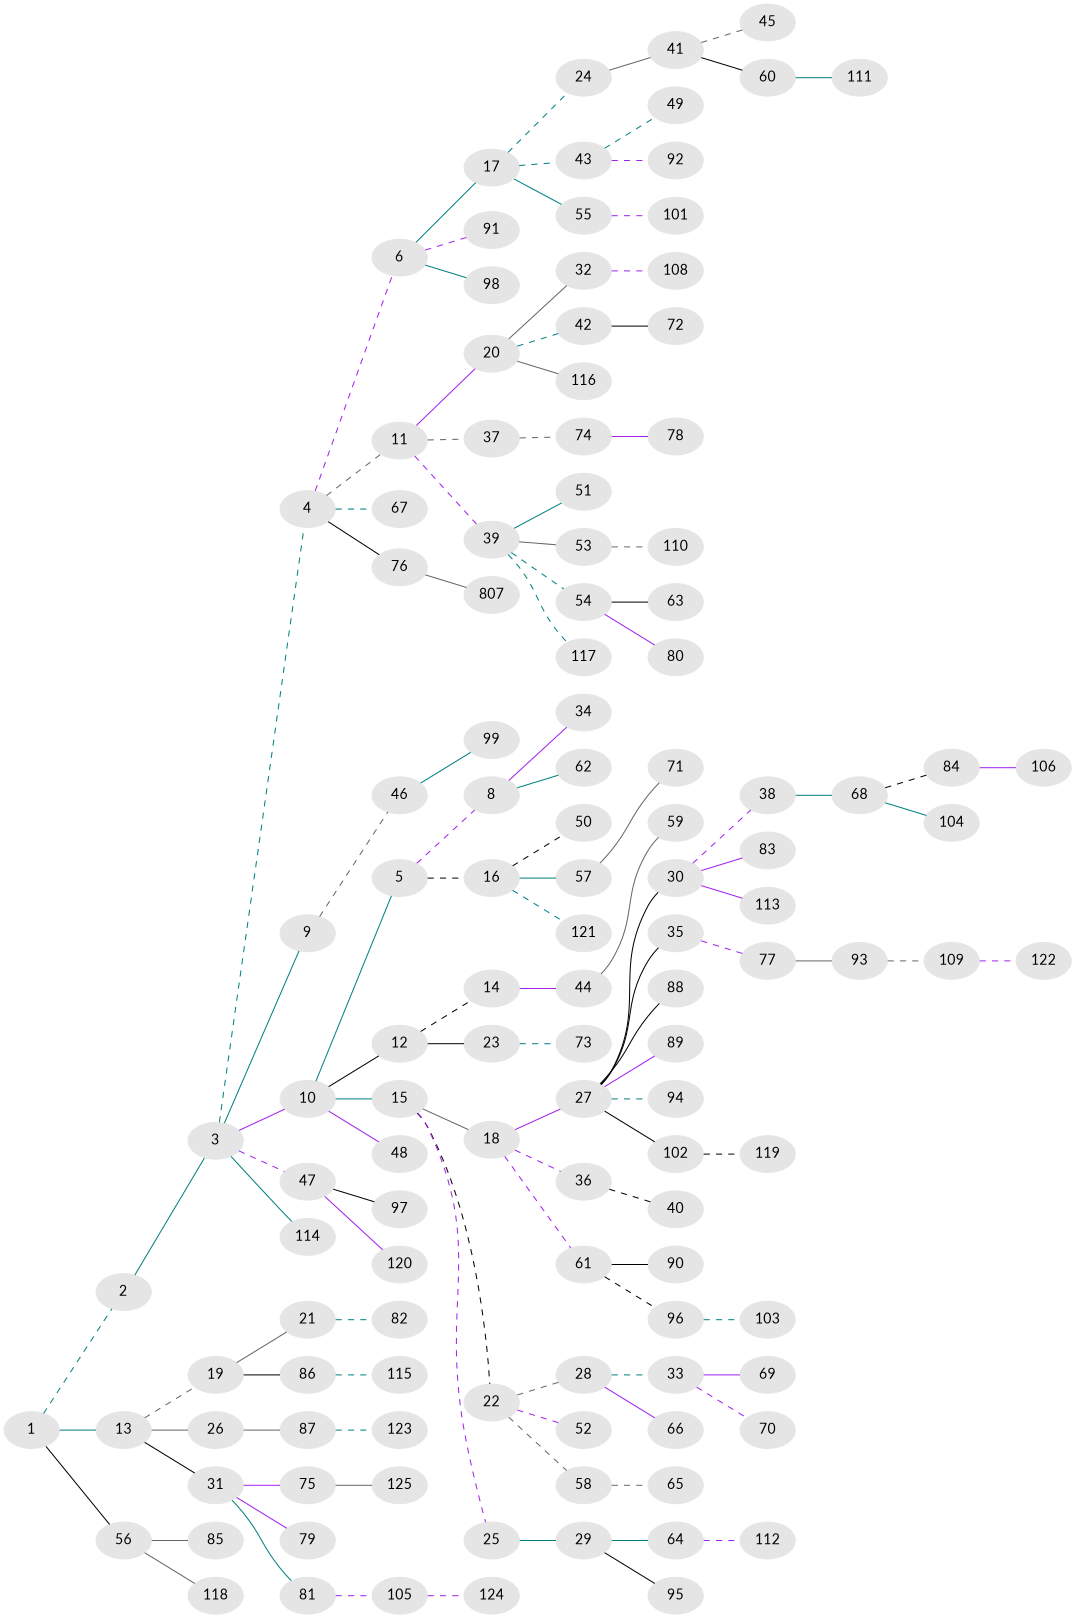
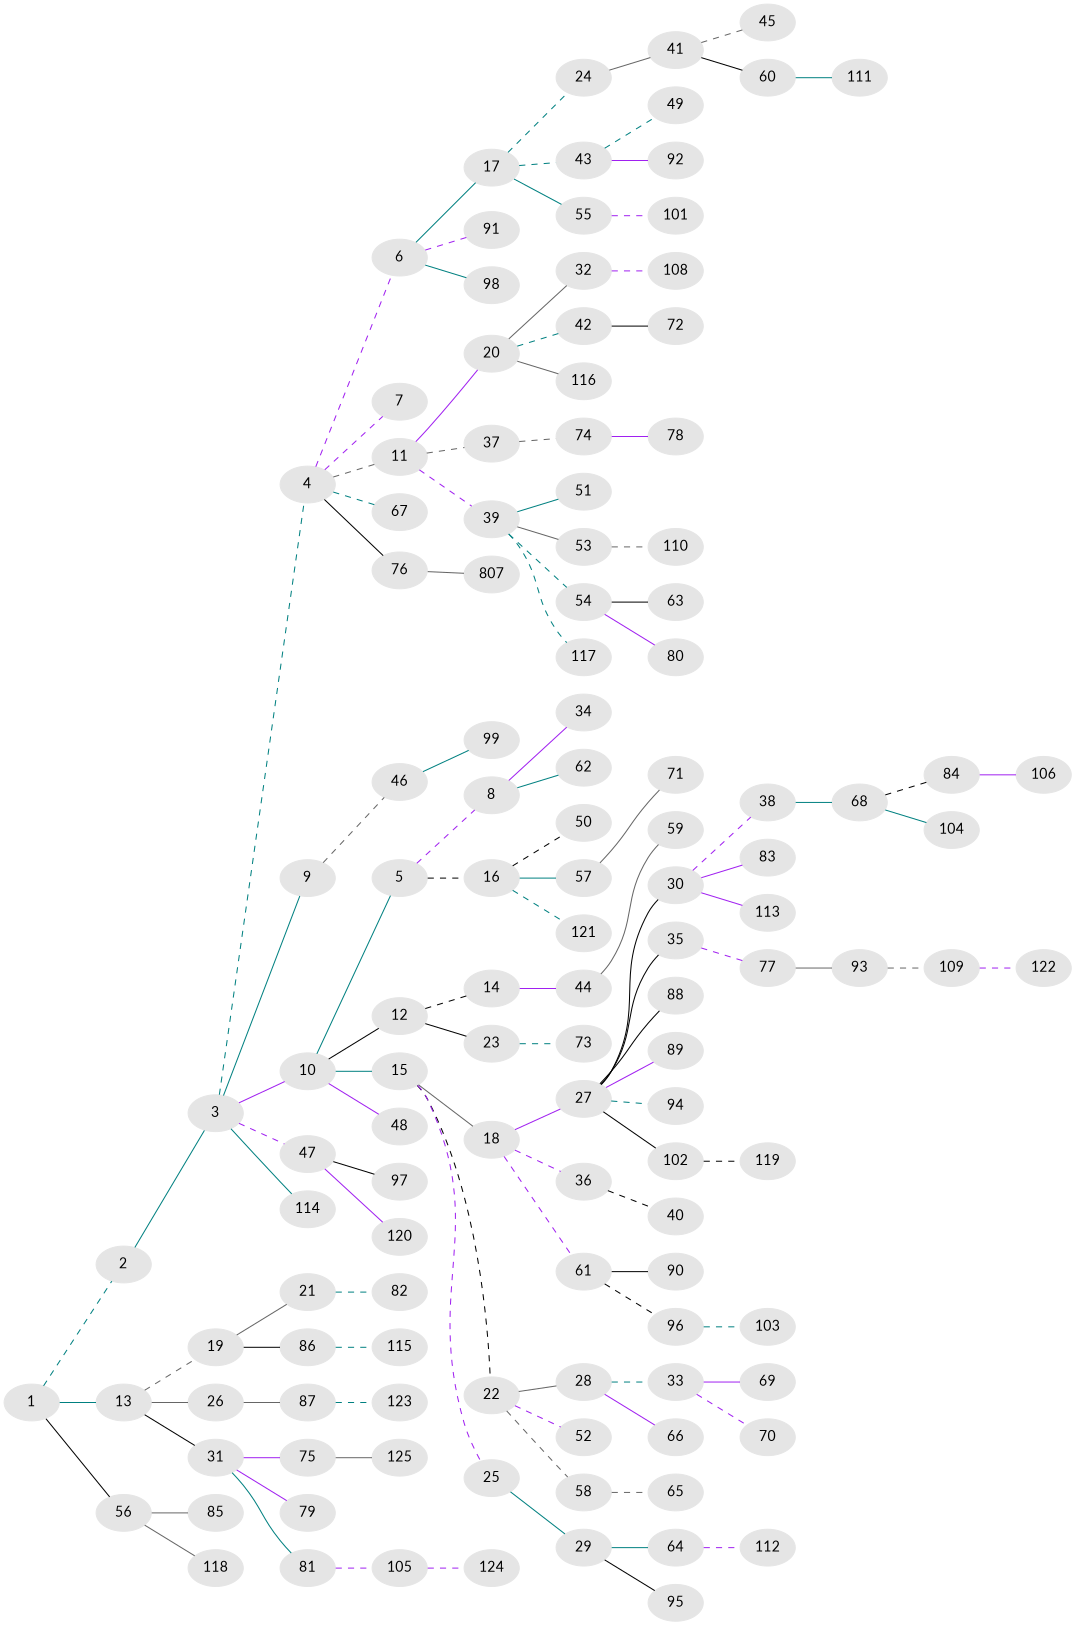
  graph {
    fontname=Lato
    rankdir=LR
    node [color=gray90 fontname=Lato style=filled]
    edge [color=purple fontname=Lato style=solid]
    1
    2
    13
    56
    3
    19
    26
    31
    85
    118
    4
    9
    10
    47
    114
    6
+   7
    11
    67
    76
    5
    8
    16
    46
    12
    15
    48
    97
    120
    17
    91
    98
    20
    37
    39
    n36 [label=807]
    34
    62
    50
    57
    121
    24
    43
    55
    99
    14
    23
    18
    22
    25
    32
    42
    116
    74
    51
    53
    54
    117
    44
    73
    21
    86
    87
    75
    79
    81
    59
    27
    36
    61
    28
    52
    58
    29
    71
    41
    49
    92
    101
    30
    35
    88
    89
    94
    102
    40
    90
    96
    82
    115
    108
    72
    33
    66
    65
    45
    60
    64
    95
    123
    38
    83
    113
    77
    119
    69
    70
    112
    68
    125
    105
    93
    78
    84
    104
    110
    63
    80
    111
    103
    106
    109
    124
    122
    1 -- 2 [color=teal style=dashed]
    1 -- 13 [color=teal]
    1 -- 56 [color=black]
    2 -- 3 [color=teal]
    13 -- 19 [color=gray40 style=dashed]
    13 -- 26 [color=gray40]
    13 -- 31 [color=black]
    56 -- 85 [color=gray40]
    56 -- 118 [color=gray40]
    3 -- 4 [color=teal style=dashed]
    3 -- 9 [color=teal]
    3 -- 10
    3 -- 47 [style=dashed]
    3 -- 114 [color=teal]
    19 -- 21 [color=gray40]
    19 -- 86 [color=black]
    26 -- 87 [color=gray40]
    31 -- 75
    31 -- 79
    31 -- 81 [color=teal]
    4 -- 6 [style=dashed]
+   4 -- 7 [style=dashed]
    4 -- 11 [color=gray40 style=dashed]
    4 -- 67 [color=teal style=dashed]
    4 -- 76 [color=black]
    9 -- 46 [color=gray40 style=dashed]
    10 -- 5 [color=teal]
    10 -- 12 [color=black]
    10 -- 15 [color=teal]
    10 -- 48
    47 -- 97 [color=black]
    47 -- 120
    6 -- 17 [color=teal]
    6 -- 91 [style=dashed]
    6 -- 98 [color=teal]
    11 -- 20
    11 -- 37 [color=gray40 style=dashed]
    11 -- 39 [style=dashed]
    76 -- n36 [color=gray40]
    5 -- 8 [style=dashed]
    5 -- 16 [color=black style=dashed]
    8 -- 34
    8 -- 62 [color=teal]
    16 -- 50 [color=black style=dashed]
    16 -- 57 [color=teal]
    16 -- 121 [color=teal style=dashed]
    46 -- 99 [color=teal]
    12 -- 14 [color=black style=dashed]
    12 -- 23 [color=black]
    15 -- 18 [color=gray40]
    15 -- 22 [color=black style=dashed]
    15 -- 25 [style=dashed]
    17 -- 24 [color=teal style=dashed]
    17 -- 43 [color=teal style=dashed]
    17 -- 55 [color=teal]
    20 -- 32 [color=gray40]
    20 -- 42 [color=teal style=dashed]
    20 -- 116 [color=gray40]
    37 -- 74 [color=gray40 style=dashed]
    39 -- 51 [color=teal]
    39 -- 53 [color=gray40]
    39 -- 54 [color=teal style=dashed]
    39 -- 117 [color=teal style=dashed]
    57 -- 71 [color=gray40]
    24 -- 41 [color=gray40]
    43 -- 49 [color=teal style=dashed]
-   43 -- 92 [style=dashed]
+   43 -- 92
    55 -- 101 [style=dashed]
    14 -- 44
    23 -- 73 [color=teal style=dashed]
    18 -- 27
    18 -- 36 [style=dashed]
    18 -- 61 [style=dashed]
-   22 -- 28 [color=gray40 style=dashed]
+   22 -- 28 [color=gray40]
    22 -- 52 [style=dashed]
    22 -- 58 [color=gray40 style=dashed]
    25 -- 29 [color=teal]
    32 -- 108 [style=dashed]
    42 -- 72 [color=black]
    74 -- 78
    53 -- 110 [color=gray40 style=dashed]
    54 -- 63 [color=black]
    54 -- 80
    44 -- 59 [color=gray40]
    21 -- 82 [color=teal style=dashed]
    86 -- 115 [color=teal style=dashed]
    87 -- 123 [color=teal style=dashed]
    75 -- 125 [color=gray40]
    81 -- 105 [style=dashed]
    27 -- 30 [color=black]
    27 -- 35 [color=black]
    27 -- 88 [color=black]
    27 -- 89
    27 -- 94 [color=teal style=dashed]
    27 -- 102 [color=black]
    36 -- 40 [color=black style=dashed]
    61 -- 90 [color=black]
    61 -- 96 [color=black style=dashed]
    28 -- 33 [color=teal style=dashed]
    28 -- 66
    58 -- 65 [color=gray40 style=dashed]
    29 -- 64 [color=teal]
    29 -- 95 [color=black]
    41 -- 45 [color=gray40 style=dashed]
    41 -- 60 [color=black]
    30 -- 38 [style=dashed]
    30 -- 83
    30 -- 113
    35 -- 77 [style=dashed]
    102 -- 119 [color=black style=dashed]
    96 -- 103 [color=teal style=dashed]
    33 -- 69
    33 -- 70 [style=dashed]
    60 -- 111 [color=teal]
    64 -- 112 [style=dashed]
    38 -- 68 [color=teal]
    77 -- 93 [color=gray40]
    68 -- 84 [color=black style=dashed]
    68 -- 104 [color=teal]
    105 -- 124 [style=dashed]
    93 -- 109 [color=gray40 style=dashed]
    84 -- 106
    109 -- 122 [style=dashed]
  }
